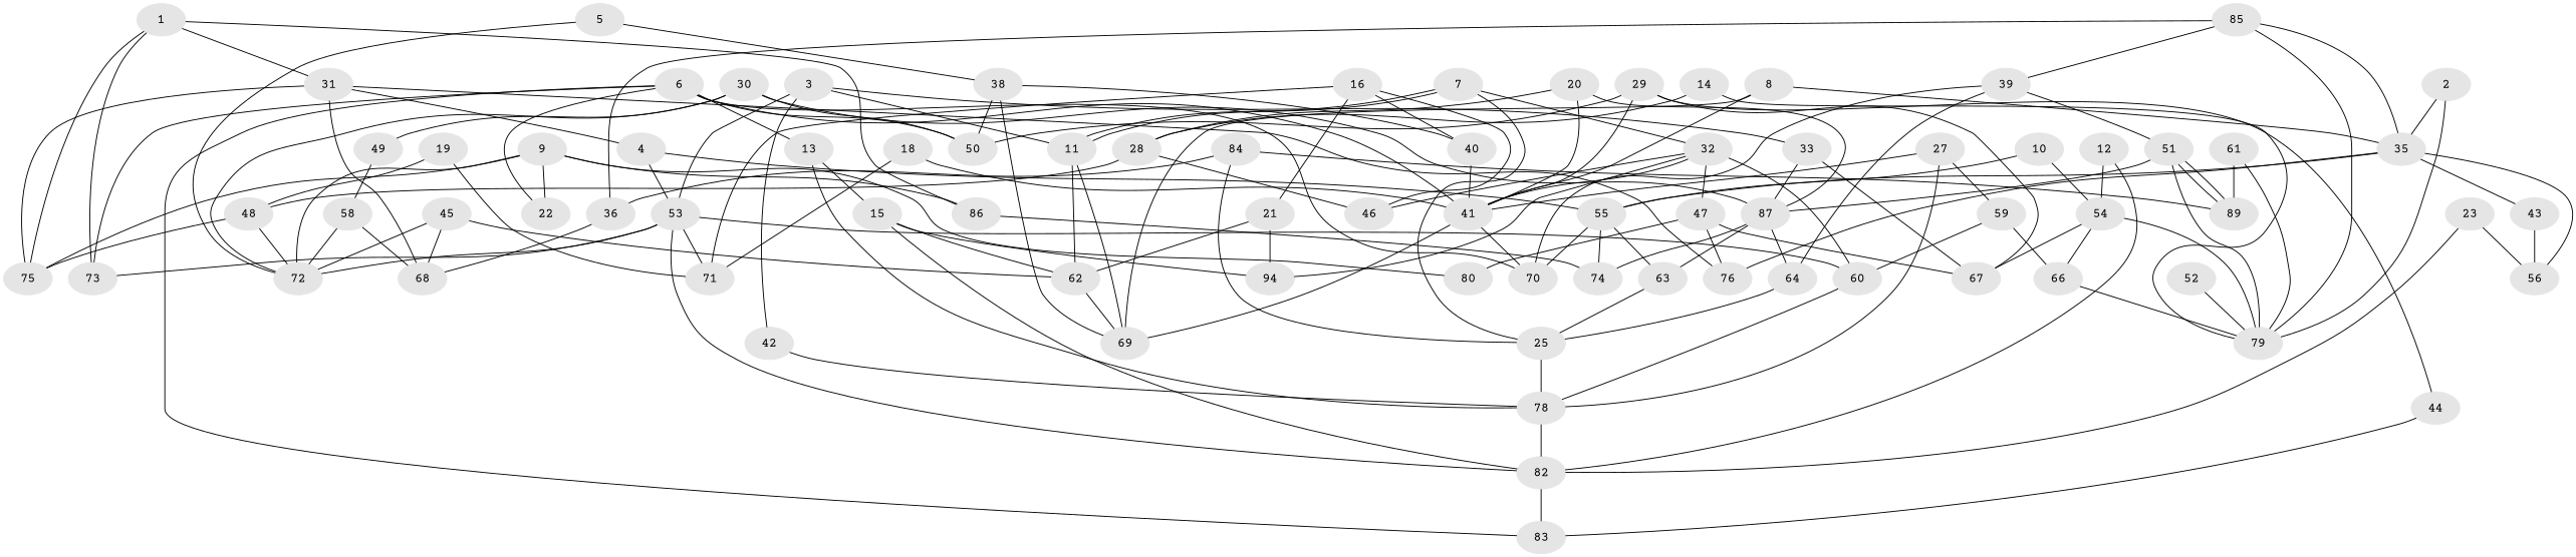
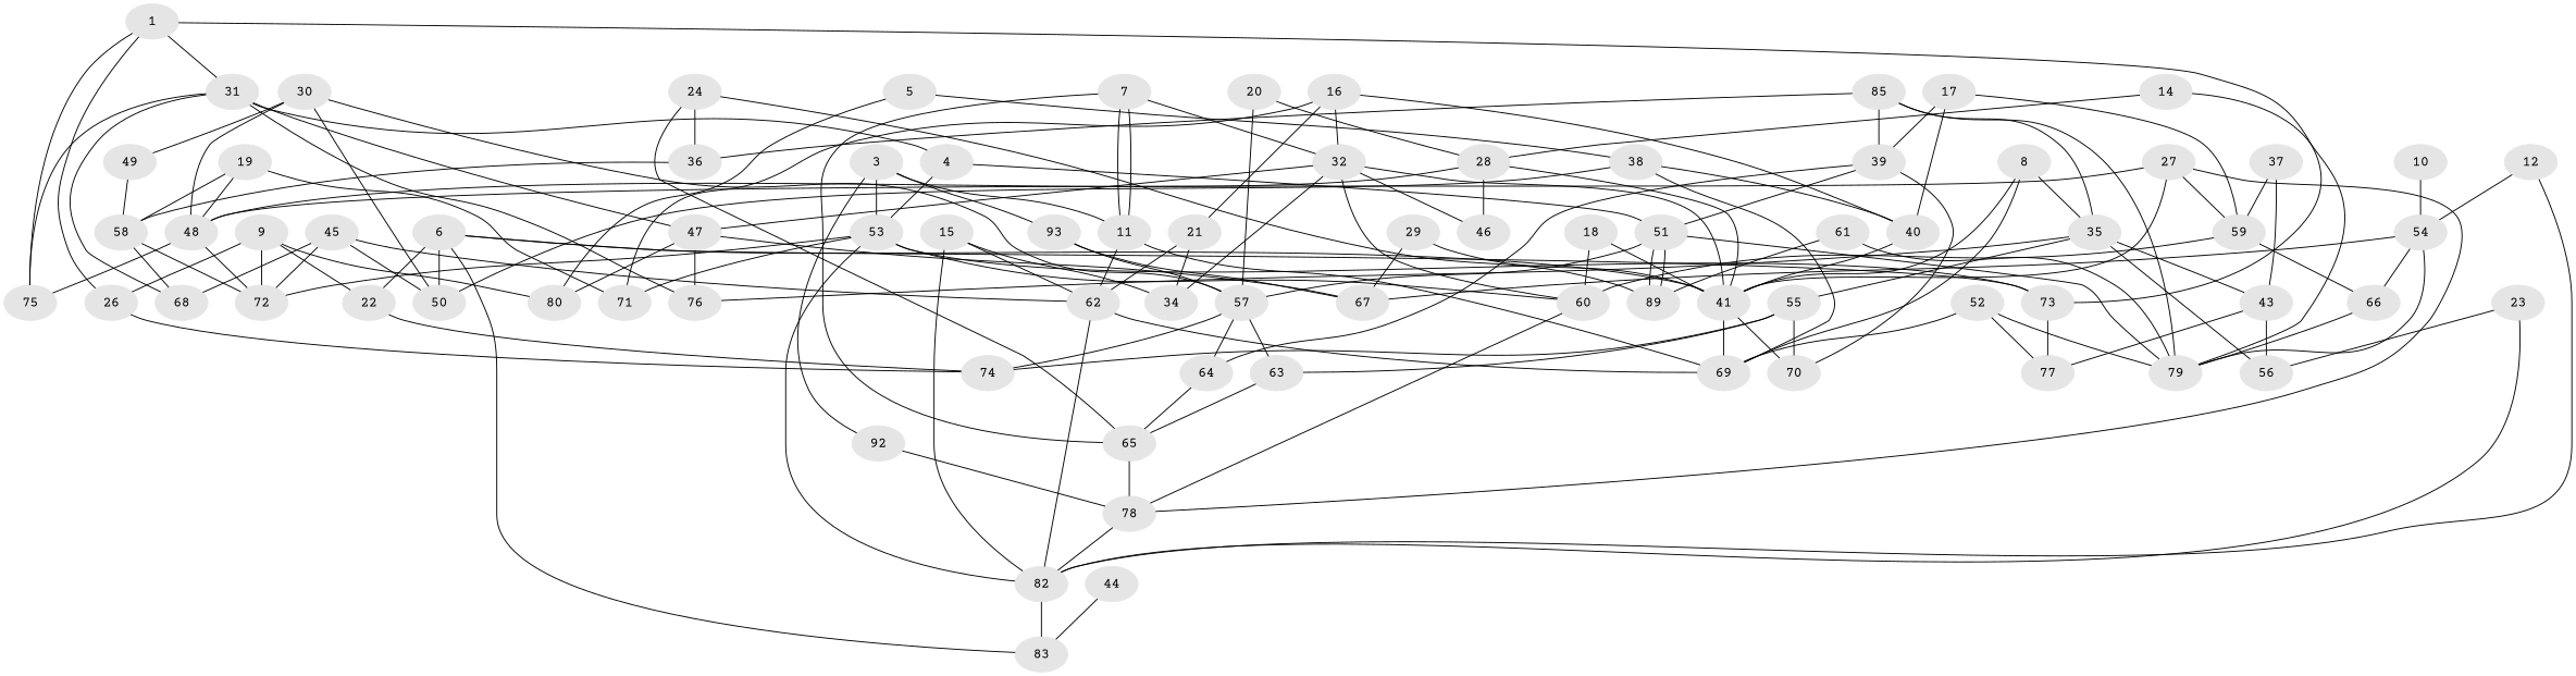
  graph {
    fontname="Courier Prime"
    node [color=gray90 fontname="Courier Prime" style=filled]
    edge [fontname="Courier Prime"]
    1
-   26 [label=86]
+   26
    31
    73
    75
    4
    53
    51
    74
    47
    68
    76
-   2
+   77
    35
    79
    55
    56
    43
    3
    11
-   33
-   42
+   33 [label=93]
+   42 [label=92]
    69
    62
-   57 [label=87]
+   57
    67
    78
    72
    82
    71
    60
    n33 [label=89]
    5
    38
    80
    50
    40
    6
-   13
    22
    41
    70
    83
    15
    7
    32
-   65 [label=25]
-   34 [label=94]
+   65
+   34
    46
    8
    9
    10
    54
    66
    63
    12
    14
    28
    48
    16
    21
+   17
    39
    59
    64
    18
    19
    58
    20
    23
-   24 [label=84]
+   24
    36
    n74 [label=85]
    27
    29
    44
    30
    49
+   37
    45
    52
    61
    1 -- 26
    1 -- 31
    1 -- 73
    1 -- 75
    26 -- 74
    31 -- 75
    31 -- 4
+   31 -- 47
    31 -- 68
    31 -- 76
+   73 -- 77
    4 -- 53
-   4 -- 55
+   4 -- 51
    53 -- 73
    53 -- 72
    53 -- 82
    53 -- 71
    53 -- 60
    51 -- 79
    51 -- 57
    51 -- n33
    51 -- n33
    47 -- 76
    47 -- 67
    47 -- 80
-   2 -- 35
-   2 -- 79
    35 -- 76
    35 -- 55
    35 -- 56
    35 -- 43
    55 -- 74
    55 -- 70
    55 -- 63
+   43 -- 77
    43 -- 56
    3 -- 53
    3 -- 11
    3 -- 33
    3 -- 42
    11 -- 69
    11 -- 62
    33 -- 57
    33 -- 67
    42 -- 78
    62 -- 69
+   62 -- 82
    57 -- 74
    57 -- 63
    57 -- 64
    78 -- 82
    82 -- 83
    60 -- 78
    5 -- 38
-   5 -- 72
+   5 -- 80
    38 -- 69
    38 -- 50
    38 -- 40
    40 -- 41
    6 -- 73
    6 -- 50
-   6 -- 13
    6 -- 22
    6 -- 41
-   6 -- 70
    6 -- 83
-   13 -- 78
-   13 -- 15
+   22 -- 74
    41 -- 69
    41 -- 70
    15 -- 62
    15 -- 82
    15 -- 34
    7 -- 11
    7 -- 11
    7 -- 32
    7 -- 65
    32 -- 47
    32 -- 60
    32 -- 41
    32 -- 34
    32 -- 46
    65 -- 78
    8 -- 35
    8 -- 69
    8 -- 41
    9 -- 26
-   9 -- 75
    9 -- 72
    9 -- 80
    9 -- 22
-   10 -- 55
    10 -- 54
    54 -- 79
    54 -- 67
    54 -- 66
    66 -- 79
    63 -- 65
    12 -- 82
    12 -- 54
    14 -- 79
    14 -- 28
    28 -- 46
    28 -- 48
    48 -- 75
    48 -- 72
    16 -- 71
    16 -- 40
-   16 -- 46
+   16 -- 32
    16 -- 21
    21 -- 62
    21 -- 34
+   17 -- 40
+   17 -- 39
+   17 -- 59
    39 -- 51
    39 -- 70
    39 -- 64
    59 -- 60
    59 -- 66
    64 -- 65
-   18 -- 71
+   18 -- 60
    18 -- 41
    19 -- 71
    19 -- 48
+   19 -- 58
    58 -- 68
    58 -- 72
    20 -- 57
-   20 -- 41
+   28 -- 41
    20 -- 28
    23 -- 56
    23 -- 82
    24 -- n33
    24 -- 65
    24 -- 36
-   36 -- 68
+   36 -- 58
    n74 -- 35
    n74 -- 79
    n74 -- 39
    n74 -- 36
    27 -- 78
    27 -- 41
+   27 -- 48
    27 -- 59
    29 -- 67
-   29 -- 50
+   45 -- 50
    29 -- 41
-   29 -- 44
    44 -- 83
    30 -- 57
    30 -- 50
-   30 -- 72
+   30 -- 48
    30 -- 49
    49 -- 58
+   37 -- 43
+   37 -- 59
    45 -- 68
    45 -- 62
    45 -- 72
+   52 -- 77
    52 -- 79
+   52 -- 69
    61 -- 79
    61 -- n33
  }
